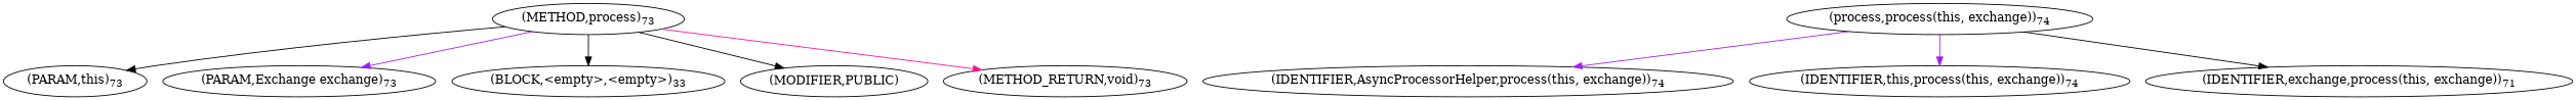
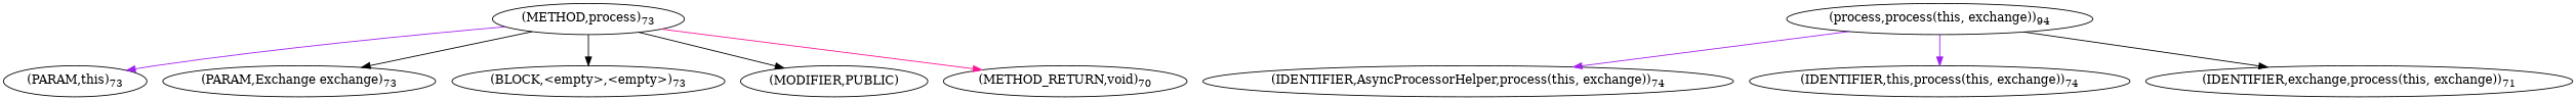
  digraph {
    edge [color=black]
    n1 [label=<(METHOD,process)<SUB>73</SUB>>]
    n2 [label=<(PARAM,this)<SUB>73</SUB>>]
    n3 [label=<(PARAM,Exchange exchange)<SUB>73</SUB>>]
-   n4 [label=<(BLOCK,&lt;empty&gt;,&lt;empty&gt;)<SUB>33</SUB>>]
+   n4 [label=<(BLOCK,&lt;empty&gt;,&lt;empty&gt;)<SUB>73</SUB>>]
    n5 [label=<(MODIFIER,PUBLIC)>]
-   n6 [label=<(METHOD_RETURN,void)<SUB>73</SUB>>]
-   n7 [label=<(process,process(this, exchange))<SUB>74</SUB>>]
+   n6 [label=<(METHOD_RETURN,void)<SUB>70</SUB>>]
+   n7 [label=<(process,process(this, exchange))<SUB>94</SUB>>]
    n8 [label=<(IDENTIFIER,AsyncProcessorHelper,process(this, exchange))<SUB>74</SUB>>]
    n9 [label=<(IDENTIFIER,this,process(this, exchange))<SUB>74</SUB>>]
    n10 [label=<(IDENTIFIER,exchange,process(this, exchange))<SUB>71</SUB>>]
-   n1 -> n2
-   n1 -> n3 [color=purple]
+   n1 -> n2 [color=purple]
+   n1 -> n3
    n1 -> n4
    n1 -> n5
    n1 -> n6 [color=deeppink]
    n7 -> n8 [color=purple]
    n7 -> n9 [color=purple]
    n7 -> n10
  }
